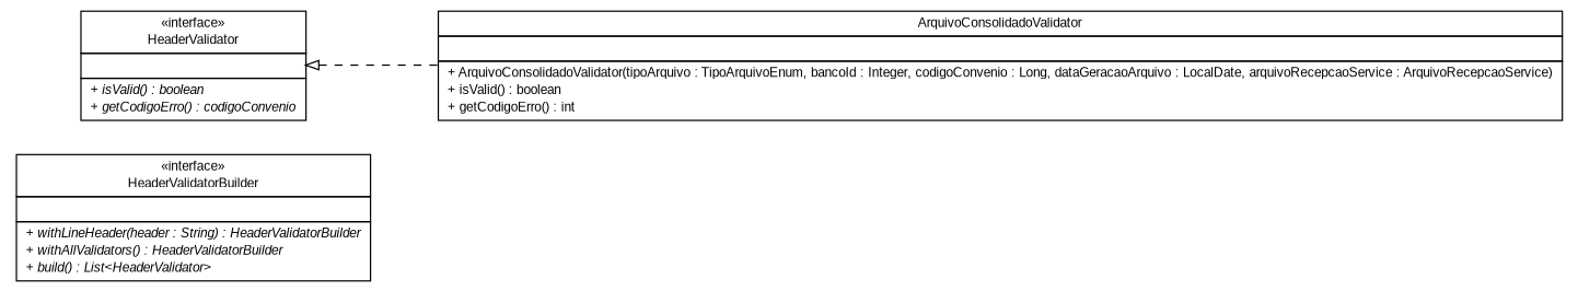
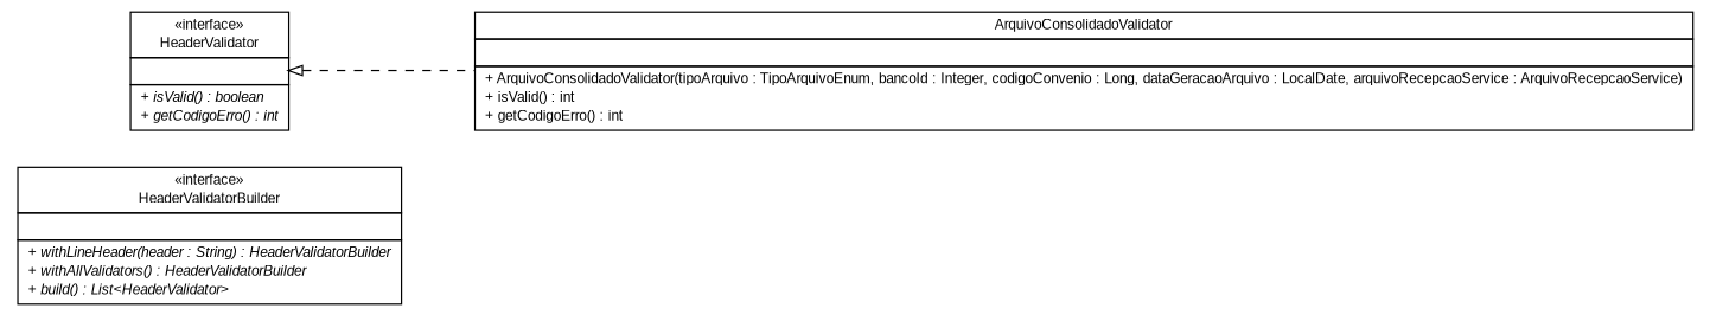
  digraph {
    nodesep=0.25
    ranksep=0.5
    rankdir=LR
    node [fontcolor=black fontname=arial fontsize=10.0 shape=plaintext]
    n1 [label=<<table title="br.gov.to.sefaz.arr.processamento.validation.validator.header.HeaderValidatorBuilder" border="0" cellborder="1" cellspacing="0" cellpadding="2" port="p" href="./HeaderValidatorBuilder.html"> 		<tr><td><table border="0" cellspacing="0" cellpadding="1"> <tr><td align="center" balign="center"> &#171;interface&#187; </td></tr> <tr><td align="center" balign="center"> HeaderValidatorBuilder </td></tr> 		</table></td></tr> 		<tr><td><table border="0" cellspacing="0" cellpadding="1"> <tr><td align="left" balign="left">  </td></tr> 		</table></td></tr> 		<tr><td><table border="0" cellspacing="0" cellpadding="1"> <tr><td align="left" balign="left"><font face="arial italic" point-size="10.0"> + withLineHeader(header : String) : HeaderValidatorBuilder </font></td></tr> <tr><td align="left" balign="left"><font face="arial italic" point-size="10.0"> + withAllValidators() : HeaderValidatorBuilder </font></td></tr> <tr><td align="left" balign="left"><font face="arial italic" point-size="10.0"> + build() : List&lt;HeaderValidator&gt; </font></td></tr> 		</table></td></tr> 		</table>>]
-   n2 [label=<<table title="br.gov.to.sefaz.arr.processamento.validation.validator.header.HeaderValidator" border="0" cellborder="1" cellspacing="0" cellpadding="2" port="p" href="./HeaderValidator.html"> 		<tr><td><table border="0" cellspacing="0" cellpadding="1"> <tr><td align="center" balign="center"> &#171;interface&#187; </td></tr> <tr><td align="center" balign="center"> HeaderValidator </td></tr> 		</table></td></tr> 		<tr><td><table border="0" cellspacing="0" cellpadding="1"> <tr><td align="left" balign="left">  </td></tr> 		</table></td></tr> 		<tr><td><table border="0" cellspacing="0" cellpadding="1"> <tr><td align="left" balign="left"><font face="arial italic" point-size="10.0"> + isValid() : boolean </font></td></tr> <tr><td align="left" balign="left"><font face="arial italic" point-size="10.0"> + getCodigoErro() : codigoConvenio </font></td></tr> 		</table></td></tr> 		</table>>]
-   n3 [label=<<table title="br.gov.to.sefaz.arr.processamento.validation.validator.header.ArquivoConsolidadoValidator" border="0" cellborder="1" cellspacing="0" cellpadding="2" port="p" href="./ArquivoConsolidadoValidator.html"> 		<tr><td><table border="0" cellspacing="0" cellpadding="1"> <tr><td align="center" balign="center"> ArquivoConsolidadoValidator </td></tr> 		</table></td></tr> 		<tr><td><table border="0" cellspacing="0" cellpadding="1"> <tr><td align="left" balign="left">  </td></tr> 		</table></td></tr> 		<tr><td><table border="0" cellspacing="0" cellpadding="1"> <tr><td align="left" balign="left"> + ArquivoConsolidadoValidator(tipoArquivo : TipoArquivoEnum, bancoId : Integer, codigoConvenio : Long, dataGeracaoArquivo : LocalDate, arquivoRecepcaoService : ArquivoRecepcaoService) </td></tr> <tr><td align="left" balign="left"> + isValid() : boolean </td></tr> <tr><td align="left" balign="left"> + getCodigoErro() : int </td></tr> 		</table></td></tr> 		</table>>]
+   n2 [label=<<table title="br.gov.to.sefaz.arr.processamento.validation.validator.header.HeaderValidator" border="0" cellborder="1" cellspacing="0" cellpadding="2" port="p" href="./HeaderValidator.html"> 		<tr><td><table border="0" cellspacing="0" cellpadding="1"> <tr><td align="center" balign="center"> &#171;interface&#187; </td></tr> <tr><td align="center" balign="center"> HeaderValidator </td></tr> 		</table></td></tr> 		<tr><td><table border="0" cellspacing="0" cellpadding="1"> <tr><td align="left" balign="left">  </td></tr> 		</table></td></tr> 		<tr><td><table border="0" cellspacing="0" cellpadding="1"> <tr><td align="left" balign="left"><font face="arial italic" point-size="10.0"> + isValid() : boolean </font></td></tr> <tr><td align="left" balign="left"><font face="arial italic" point-size="10.0"> + getCodigoErro() : int </font></td></tr> 		</table></td></tr> 		</table>>]
+   n3 [label=<<table title="br.gov.to.sefaz.arr.processamento.validation.validator.header.ArquivoConsolidadoValidator" border="0" cellborder="1" cellspacing="0" cellpadding="2" port="p" href="./ArquivoConsolidadoValidator.html"> 		<tr><td><table border="0" cellspacing="0" cellpadding="1"> <tr><td align="center" balign="center"> ArquivoConsolidadoValidator </td></tr> 		</table></td></tr> 		<tr><td><table border="0" cellspacing="0" cellpadding="1"> <tr><td align="left" balign="left">  </td></tr> 		</table></td></tr> 		<tr><td><table border="0" cellspacing="0" cellpadding="1"> <tr><td align="left" balign="left"> + ArquivoConsolidadoValidator(tipoArquivo : TipoArquivoEnum, bancoId : Integer, codigoConvenio : Long, dataGeracaoArquivo : LocalDate, arquivoRecepcaoService : ArquivoRecepcaoService) </td></tr> <tr><td align="left" balign="left"> + isValid() : int </td></tr> <tr><td align="left" balign="left"> + getCodigoErro() : int </td></tr> 		</table></td></tr> 		</table>>]
    n2 -> n3 [arrowtail=empty dir=back fontname=arial fontsize=10 headport=p labelfontname=arial labelfontsize=10 style=dashed tailport=p]
  }
